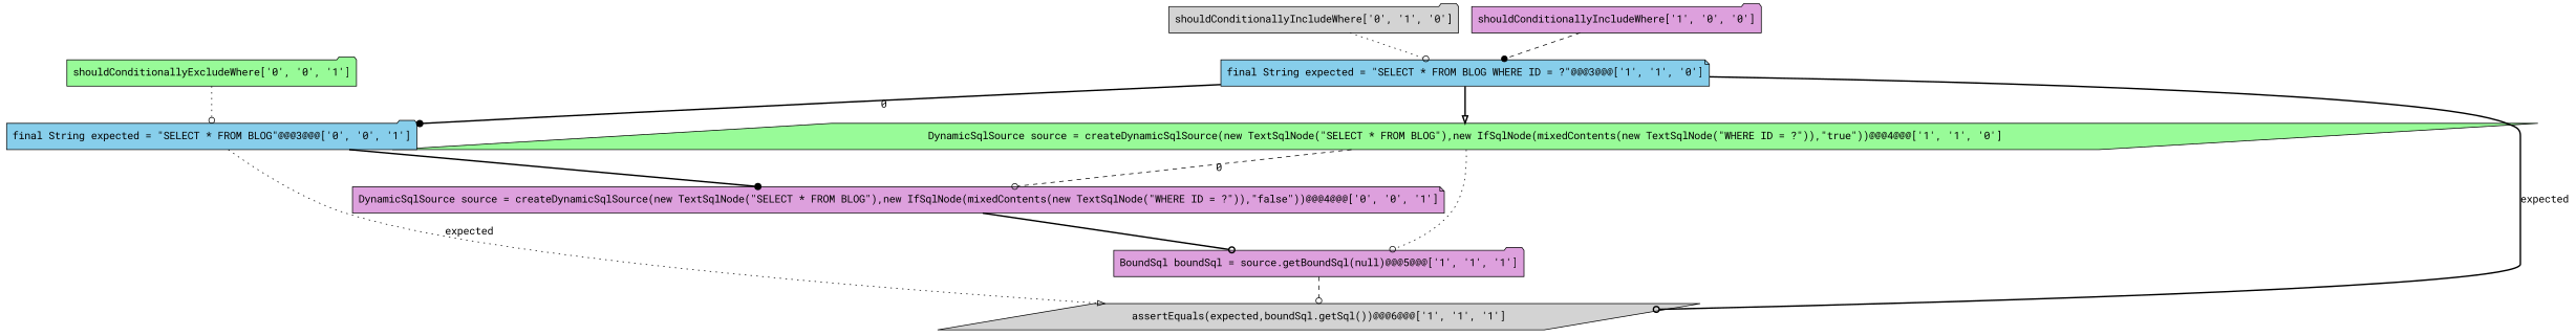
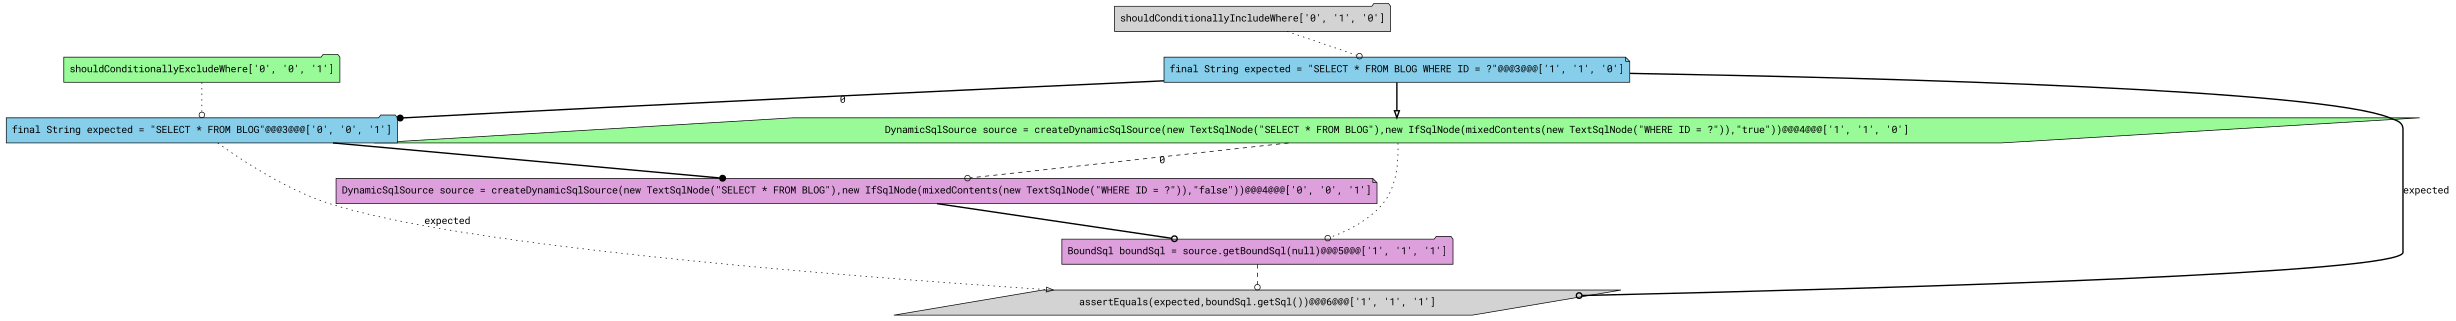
  digraph {
    fontname="Roboto Mono"
    node [fillcolor=plum shape=folder style=filled fontname="Roboto Mono"]
    edge [style=bold arrowhead=odot fontname="Roboto Mono"]
    n1 [fillcolor=lightgrey label="shouldConditionallyIncludeWhere['0', '1', '0']"]
    n2 [fillcolor=skyblue label="final String expected = \"SELECT * FROM BLOG WHERE ID = ?\"@@@3@@@['1', '1', '0']" shape=note]
    n3 [fillcolor=palegreen label="DynamicSqlSource source = createDynamicSqlSource(new TextSqlNode(\"SELECT * FROM BLOG\"),new IfSqlNode(mixedContents(new TextSqlNode(\"WHERE ID = ?\")),\"true\"))@@@4@@@['1', '1', '0']" shape=parallelogram]
    n4 [fillcolor=lightgrey label="assertEquals(expected,boundSql.getSql())@@@6@@@['1', '1', '1']" shape=parallelogram]
    n5 [fillcolor=skyblue label="final String expected = \"SELECT * FROM BLOG\"@@@3@@@['0', '0', '1']"]
    n6 [label="DynamicSqlSource source = createDynamicSqlSource(new TextSqlNode(\"SELECT * FROM BLOG\"),new IfSqlNode(mixedContents(new TextSqlNode(\"WHERE ID = ?\")),\"false\"))@@@4@@@['0', '0', '1']" shape=note]
    n7 [label="BoundSql boundSql = source.getBoundSql(null)@@@5@@@['1', '1', '1']"]
-   n8 [label="shouldConditionallyIncludeWhere['1', '0', '0']"]
    n9 [fillcolor=palegreen label="shouldConditionallyExcludeWhere['0', '0', '1']"]
    n1 -> n2 [style=dotted]
    n2 -> n3 [arrowhead=onormal]
    n2 -> n4 [label=expected]
    n2 -> n5 [label=0 arrowhead=dot]
    n3 -> n6 [label=0 style=dashed]
    n3 -> n7 [style=dotted]
    n5 -> n4 [label=expected style=dotted arrowhead=onormal]
    n5 -> n6 [arrowhead=dot]
    n6 -> n7
    n7 -> n4 [style=dashed]
-   n8 -> n2 [style=dashed arrowhead=dot]
    n9 -> n5 [style=dotted]
  }
